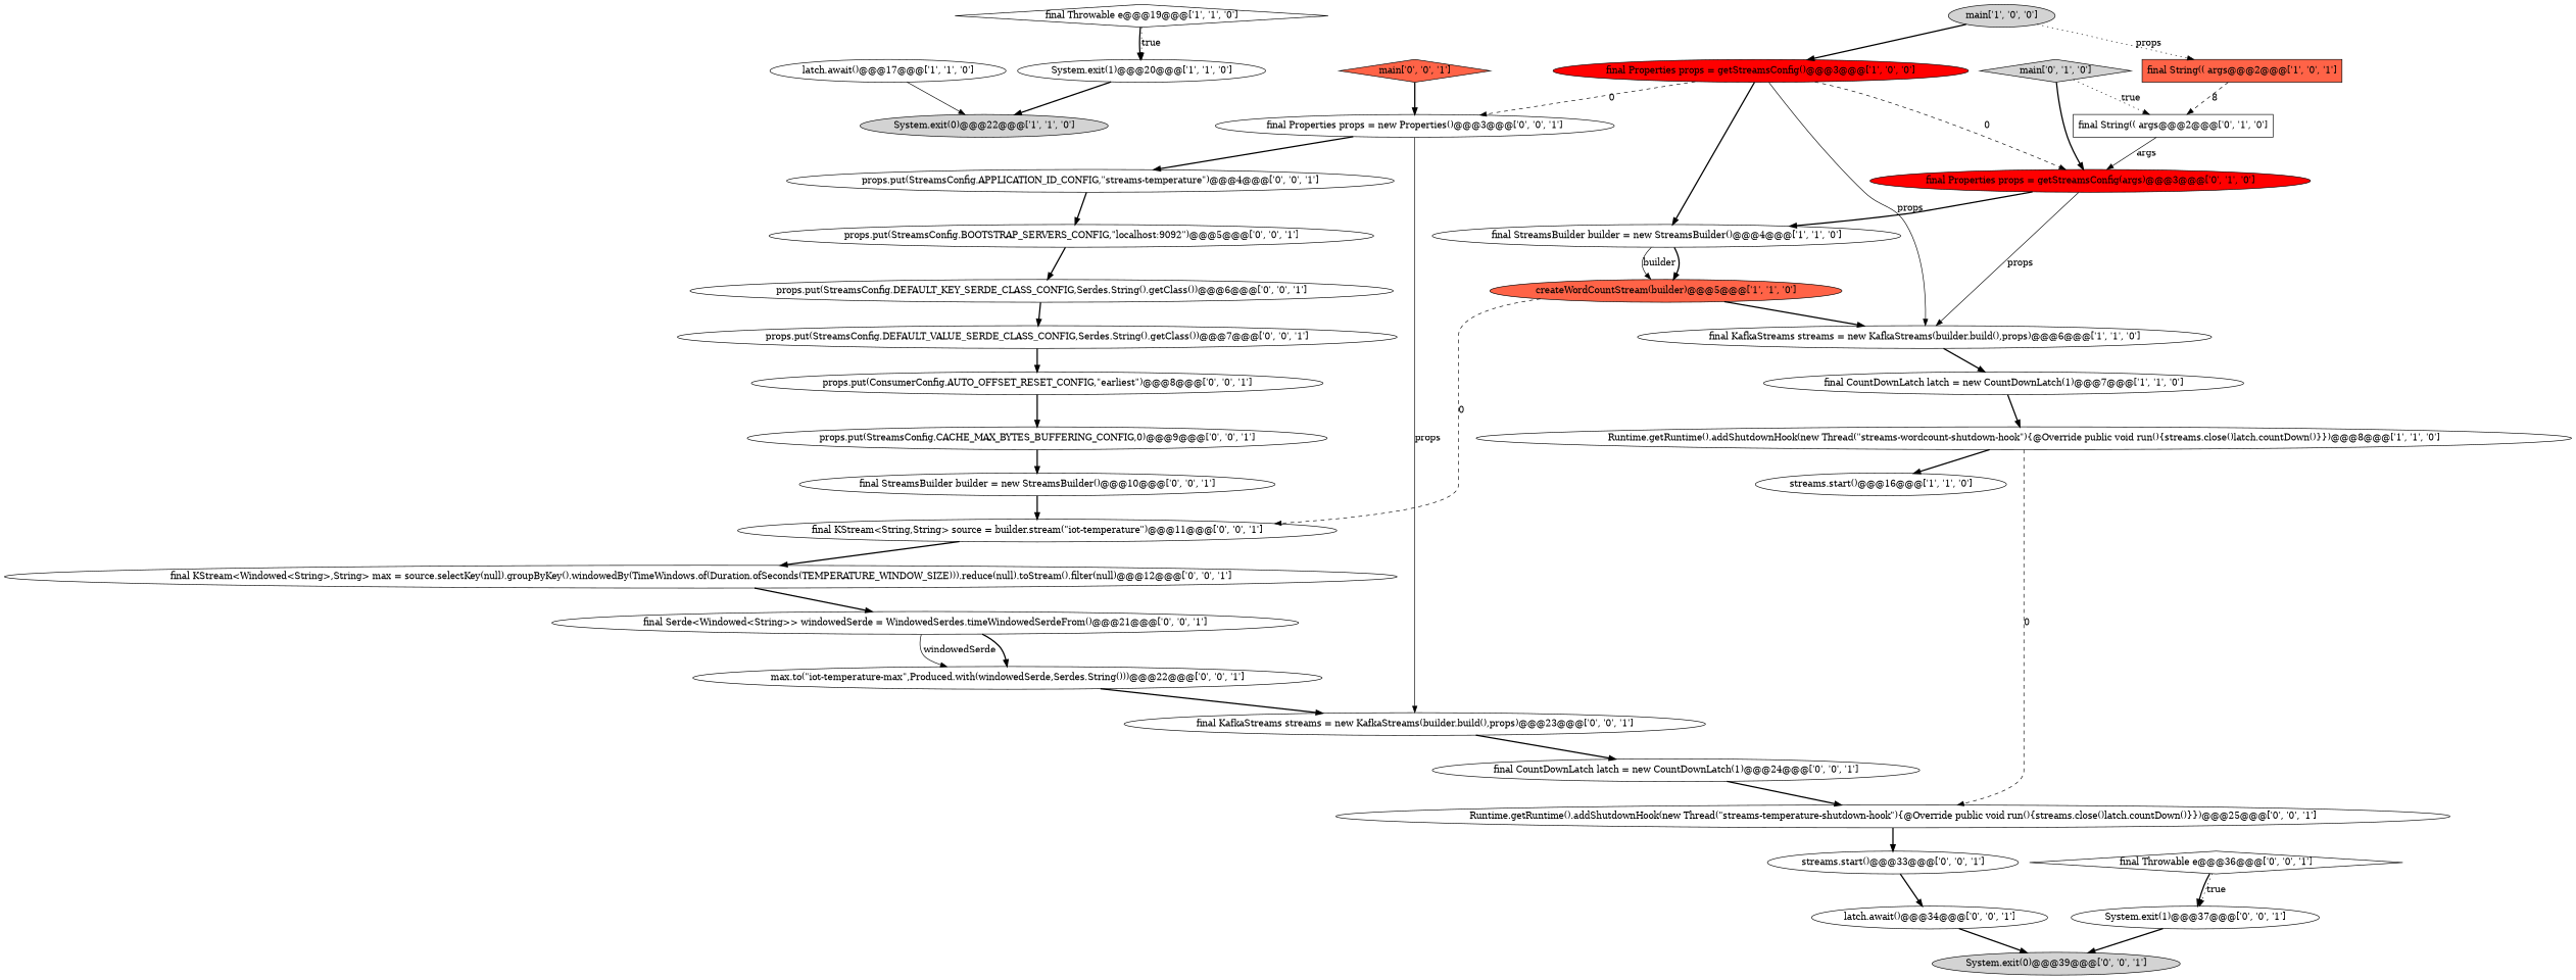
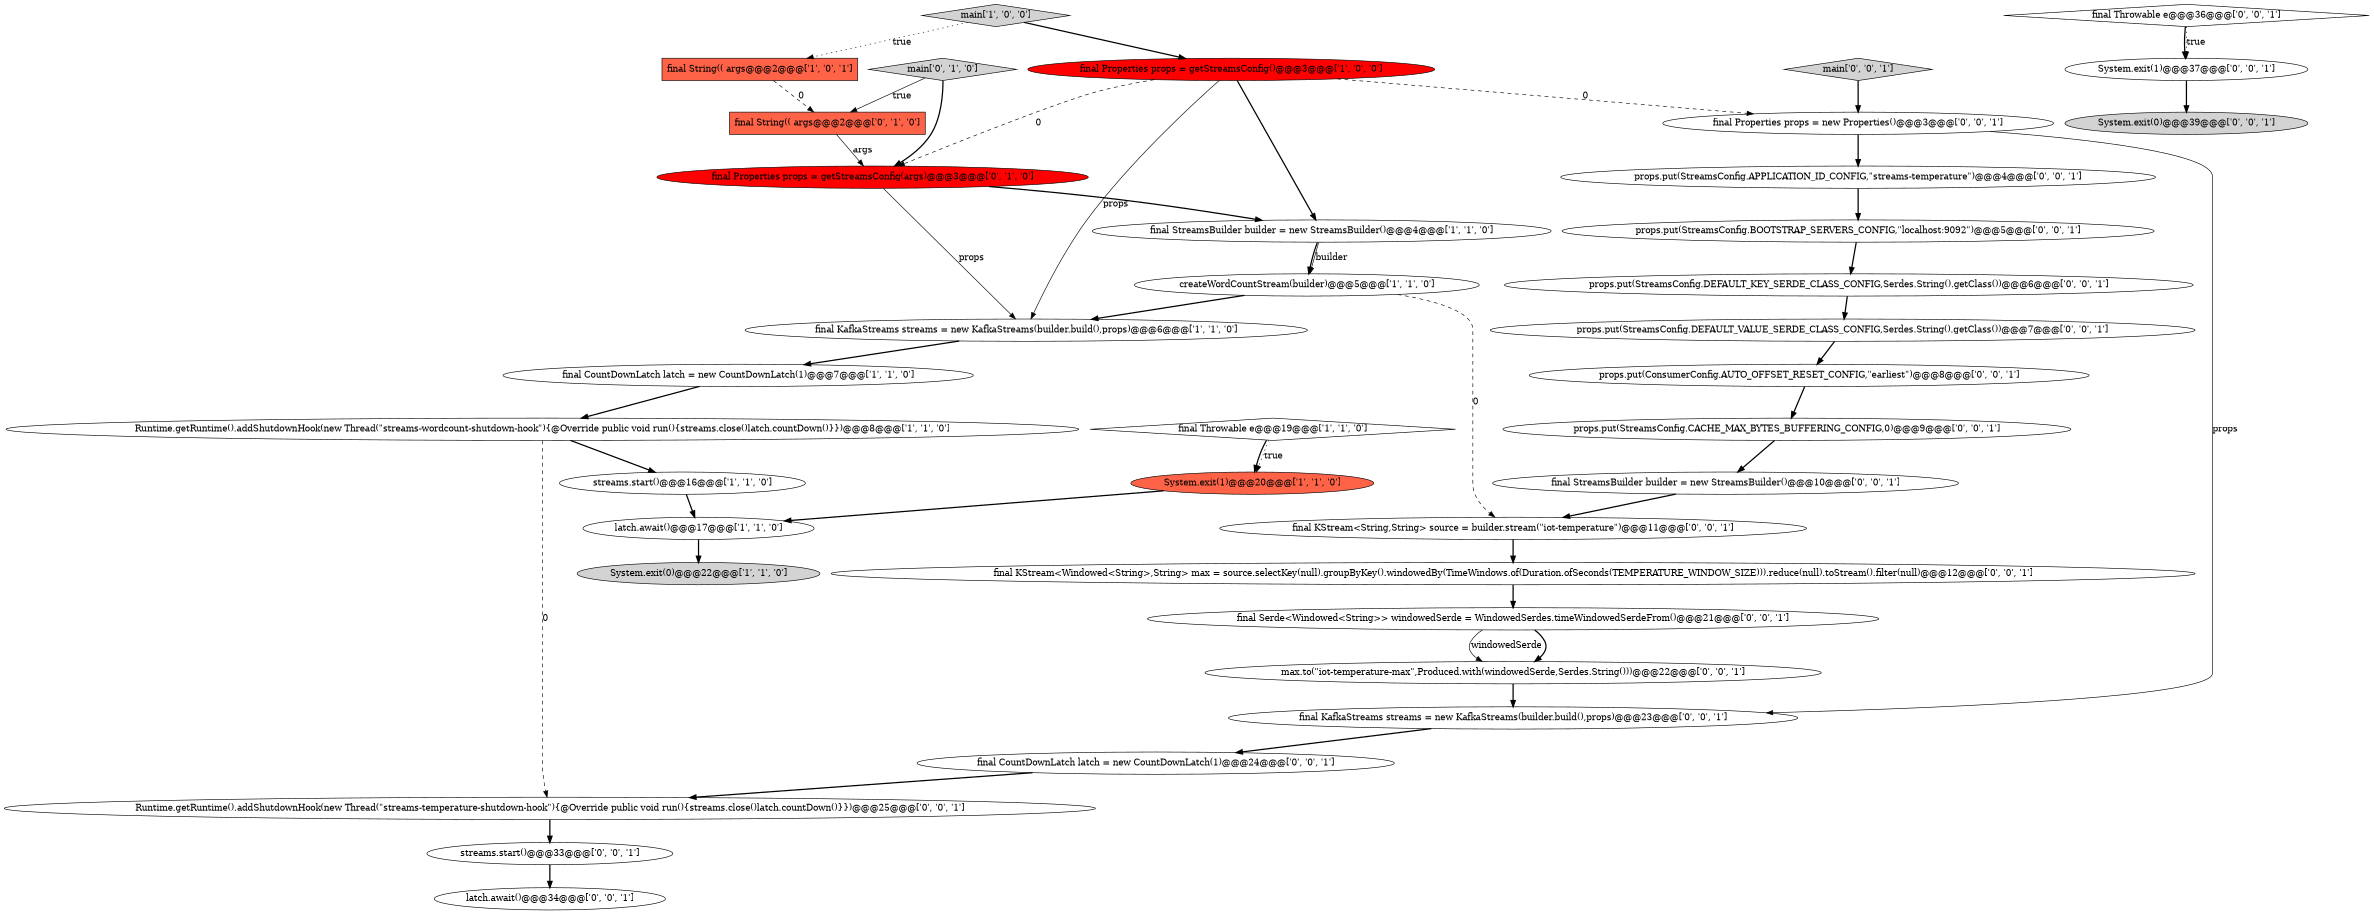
  digraph {
    node [fillcolor=white shape=ellipse style=filled]
    edge [style=bold]
-   n1 [label="System.exit(1)@@@20@@@['1', '1', '0']"]
+   n1 [fillcolor=tomato label="System.exit(1)@@@20@@@['1', '1', '0']"]
    n2 [fillcolor=lightgray label="System.exit(0)@@@22@@@['1', '1', '0']"]
    n3 [label="latch.await()@@@17@@@['1', '1', '0']"]
-   n4 [label="final String(( args@@@2@@@['0', '1', '0']" shape=box]
+   n4 [fillcolor=tomato label="final String(( args@@@2@@@['0', '1', '0']" shape=box]
    n5 [fillcolor=red label="final Properties props = getStreamsConfig(args)@@@3@@@['0', '1', '0']"]
    n6 [label="final StreamsBuilder builder = new StreamsBuilder()@@@4@@@['1', '1', '0']"]
    n7 [label="final KafkaStreams streams = new KafkaStreams(builder.build(),props)@@@6@@@['1', '1', '0']"]
-   n8 [fillcolor=tomato label="createWordCountStream(builder)@@@5@@@['1', '1', '0']"]
+   n8 [label="createWordCountStream(builder)@@@5@@@['1', '1', '0']"]
    n9 [label="final CountDownLatch latch = new CountDownLatch(1)@@@7@@@['1', '1', '0']"]
    n10 [label="props.put(StreamsConfig.APPLICATION_ID_CONFIG,\"streams-temperature\")@@@4@@@['0', '0', '1']"]
    n11 [label="props.put(StreamsConfig.BOOTSTRAP_SERVERS_CONFIG,\"localhost:9092\")@@@5@@@['0', '0', '1']"]
    n12 [label="props.put(StreamsConfig.DEFAULT_KEY_SERDE_CLASS_CONFIG,Serdes.String().getClass())@@@6@@@['0', '0', '1']"]
    n13 [label="streams.start()@@@33@@@['0', '0', '1']"]
    n14 [label="latch.await()@@@34@@@['0', '0', '1']"]
    n15 [fillcolor=lightgray label="System.exit(0)@@@39@@@['0', '0', '1']"]
    n16 [label="final KStream<String,String> source = builder.stream(\"iot-temperature\")@@@11@@@['0', '0', '1']"]
    n17 [label="final KStream<Windowed<String>,String> max = source.selectKey(null).groupByKey().windowedBy(TimeWindows.of(Duration.ofSeconds(TEMPERATURE_WINDOW_SIZE))).reduce(null).toStream().filter(null)@@@12@@@['0', '0', '1']"]
    n18 [label="final Serde<Windowed<String>> windowedSerde = WindowedSerdes.timeWindowedSerdeFrom()@@@21@@@['0', '0', '1']"]
    n19 [label="Runtime.getRuntime().addShutdownHook(new Thread(\"streams-temperature-shutdown-hook\"){@Override public void run(){streams.close()latch.countDown()}})@@@25@@@['0', '0', '1']"]
    n20 [label="props.put(StreamsConfig.DEFAULT_VALUE_SERDE_CLASS_CONFIG,Serdes.String().getClass())@@@7@@@['0', '0', '1']"]
    n21 [label="props.put(ConsumerConfig.AUTO_OFFSET_RESET_CONFIG,\"earliest\")@@@8@@@['0', '0', '1']"]
    n22 [label="props.put(StreamsConfig.CACHE_MAX_BYTES_BUFFERING_CONFIG,0)@@@9@@@['0', '0', '1']"]
    n23 [label="final StreamsBuilder builder = new StreamsBuilder()@@@10@@@['0', '0', '1']"]
    n24 [label="final Properties props = new Properties()@@@3@@@['0', '0', '1']"]
    n25 [label="final KafkaStreams streams = new KafkaStreams(builder.build(),props)@@@23@@@['0', '0', '1']"]
    n26 [label="final CountDownLatch latch = new CountDownLatch(1)@@@24@@@['0', '0', '1']"]
    n27 [fillcolor=tomato label="final String(( args@@@2@@@['1', '0', '1']" shape=box]
    n28 [label="streams.start()@@@16@@@['1', '1', '0']"]
    n29 [label="Runtime.getRuntime().addShutdownHook(new Thread(\"streams-wordcount-shutdown-hook\"){@Override public void run(){streams.close()latch.countDown()}})@@@8@@@['1', '1', '0']"]
-   n30 [fillcolor=lightgray label="main['1', '0', '0']"]
+   n30 [fillcolor=lightgray label="main['1', '0', '0']" shape=diamond]
    n31 [fillcolor=red label="final Properties props = getStreamsConfig()@@@3@@@['1', '0', '0']"]
    n32 [label="max.to(\"iot-temperature-max\",Produced.with(windowedSerde,Serdes.String()))@@@22@@@['0', '0', '1']"]
    n33 [fillcolor=lightgray label="main['0', '1', '0']" shape=diamond]
    n34 [label="System.exit(1)@@@37@@@['0', '0', '1']"]
-   n35 [fillcolor=tomato label="main['0', '0', '1']" shape=diamond]
+   n35 [fillcolor=lightgray label="main['0', '0', '1']" shape=diamond]
    n36 [label="final Throwable e@@@19@@@['1', '1', '0']" shape=diamond]
    n37 [label="final Throwable e@@@36@@@['0', '0', '1']" shape=diamond]
-   n1 -> n2
-   n3 -> n2 [style=solid]
+   n1 -> n3
+   n3 -> n2
    n4 -> n5 [label=args style=solid]
    n5 -> n6
    n5 -> n7 [label=props style=solid]
    n6 -> n8
    n6 -> n8 [label=builder style=solid]
    n7 -> n9
    n8 -> n7
    n8 -> n16 [label=0 style=dashed]
    n9 -> n29
    n10 -> n11
    n11 -> n12
    n12 -> n20
    n13 -> n14
-   n14 -> n15
    n16 -> n17
    n17 -> n18
    n18 -> n32
    n18 -> n32 [label=windowedSerde style=solid]
    n19 -> n13
    n20 -> n21
    n21 -> n22
    n22 -> n23
    n23 -> n16
    n24 -> n10
    n24 -> n25 [label=props style=solid]
    n25 -> n26
    n26 -> n19
-   n27 -> n4 [label=8 style=dashed]
+   n27 -> n4 [label=0 style=dashed]
+   n28 -> n3
    n29 -> n19 [label=0 style=dashed]
    n29 -> n28
-   n30 -> n27 [label=props style=dotted]
+   n30 -> n27 [label=true style=dotted]
    n30 -> n31
    n31 -> n5 [label=0 style=dashed]
    n31 -> n6
    n31 -> n7 [label=props style=solid]
    n31 -> n24 [label=0 style=dashed]
    n32 -> n25
-   n33 -> n4 [label=true style=dotted]
+   n33 -> n4 [label=true style=solid]
    n33 -> n5
    n34 -> n15
    n35 -> n24
    n36 -> n1
    n36 -> n1 [label=true style=dotted]
    n37 -> n34
    n37 -> n34 [label=true style=dotted]
  }
